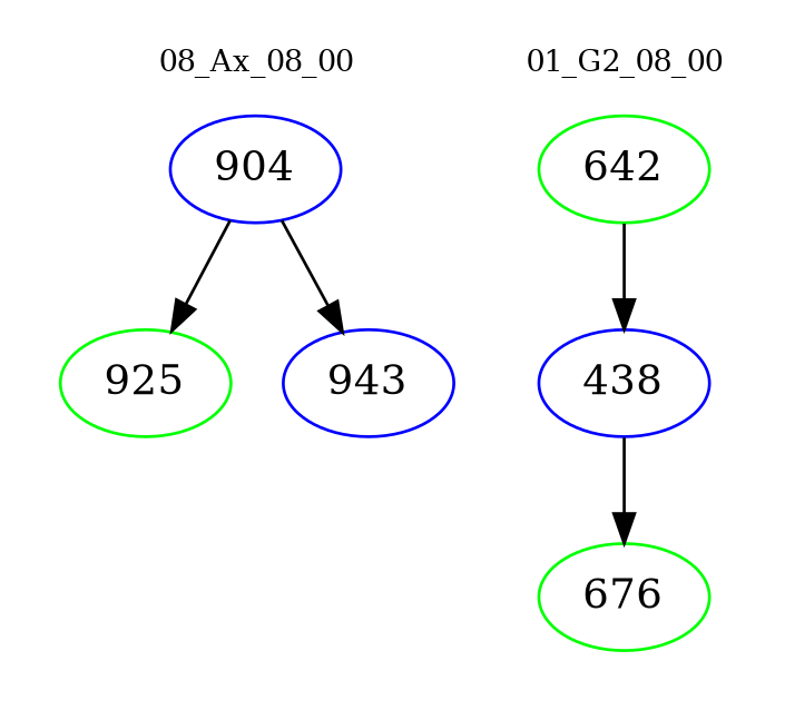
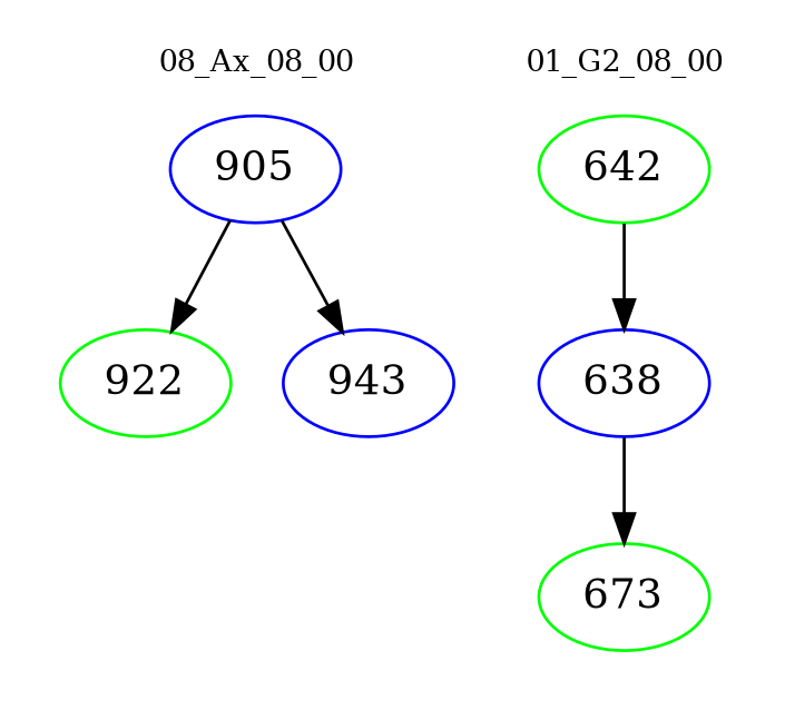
  digraph {
    node [color=green]
    edge [color=black]
-   n1 [label=925]
-   n2 [color=blue label=904]
+   n1 [label=922]
+   n2 [color=blue label=905]
    n3 [color=blue label=943]
    n4 [label=642]
-   n5 [color=blue label=438]
-   n6 [label=676]
+   n5 [color=blue label=638]
+   n6 [label=673]
    subgraph cluster_1 {
      color=white
      fontsize=10
      label="08_Ax_08_00"
      n1
      n2
      n3
    }
    subgraph cluster_2 {
      color=white
      fontsize=10
      label="01_G2_08_00"
      n4
      n5
      n6
    }
    n2 -> n1
    n2 -> n3
    n4 -> n5
    n5 -> n6
  }
